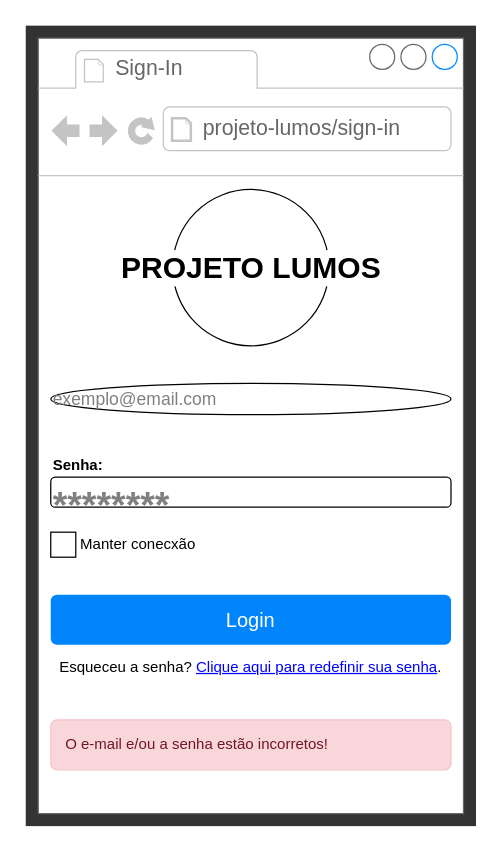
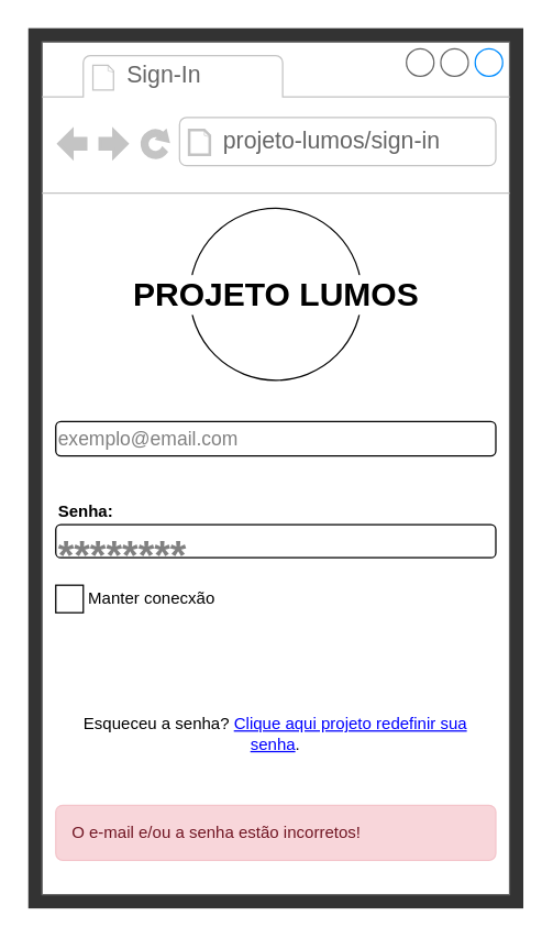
  <mxCell id="0" />
  <mxCell id="1" parent="0" />
  <mxCell id="2" value="" style="group;" vertex="1" connectable="0" parent="1"><mxGeometry width="360" height="640" as="geometry" x="20" y="20" /></mxCell>
  <mxCell id="3" value="" style="shape=rect;fillColor=#333333;strokeColor=none;" vertex="1" parent="2"><mxGeometry width="360" height="640" as="geometry" /></mxCell>
  <mxCell id="4" value="" style="strokeWidth=1;shadow=0;dashed=0;align=center;html=1;shape=mxgraph.mockup.containers.browserWindow;rSize=0;strokeColor=#666666;strokeColor2=#008cff;strokeColor3=#c4c4c4;mainText=,;recursiveResize=0;" vertex="1" parent="2"><mxGeometry x="10" y="10" width="340" height="620" as="geometry" /></mxCell>
- <mxCell id="5" value="&lt;font color=&quot;#000000&quot;&gt;Esqueceu a senha? &lt;/font&gt;&lt;u&gt;Clique aqui para redefinir sua senha&lt;/u&gt;&lt;font color=&quot;#000000&quot;&gt;.&lt;/font&gt;" style="text;html=1;strokeColor=none;fillColor=none;align=center;verticalAlign=middle;whiteSpace=wrap;rounded=0;fontStyle=0;fontColor=#0000FF;" vertex="1" parent="4"><mxGeometry x="10" y="485" width="320" height="35" as="geometry" /></mxCell>
+ <mxCell id="5" value="&lt;font color=&quot;#000000&quot;&gt;Esqueceu a senha? &lt;/font&gt;&lt;u&gt;Clique aqui projeto redefinir sua senha&lt;/u&gt;&lt;font color=&quot;#000000&quot;&gt;.&lt;/font&gt;" style="text;html=1;strokeColor=none;fillColor=none;align=center;verticalAlign=middle;whiteSpace=wrap;rounded=0;fontStyle=0;fontColor=#0000FF;" vertex="1" parent="4"><mxGeometry x="10" y="485" width="320" height="35" as="geometry" /></mxCell>
  <mxCell id="6" value="Sign-In" style="strokeWidth=1;shadow=0;dashed=0;align=center;html=1;shape=mxgraph.mockup.containers.anchor;fontSize=17;fontColor=#666666;align=left;whiteSpace=wrap;" vertex="1" parent="4"><mxGeometry x="60" y="12" width="110" height="26" as="geometry" /></mxCell>
  <mxCell id="7" value="projeto-lumos/sign-in" style="strokeWidth=1;shadow=0;dashed=0;align=center;html=1;shape=mxgraph.mockup.containers.anchor;rSize=0;fontSize=17;fontColor=#666666;align=left;" vertex="1" parent="4"><mxGeometry x="130" y="60" width="200" height="26" as="geometry" /></mxCell>
  <mxCell id="8" value="" style="ellipse;whiteSpace=wrap;html=1;aspect=fixed;" vertex="1" parent="4"><mxGeometry x="107.5" y="121" width="125" height="125" as="geometry" /></mxCell>
  <mxCell id="9" value="PROJETO LUMOS" style="text;strokeColor=none;fillColor=none;html=1;fontSize=24;fontStyle=1;verticalAlign=middle;align=center;labelBackgroundColor=#FFFFFF;" vertex="1" parent="4"><mxGeometry x="5" y="163.5" width="330" height="40" as="geometry" /></mxCell>
- <mxCell id="10" value="&lt;div style=&quot;font-size: 14px;&quot; align=&quot;left&quot;&gt;exemplo@email.com&lt;/div&gt;" style="ellipse;whiteSpace=wrap;html=1;align=left;fontColor=#808080;fontSize=14;" vertex="1" parent="4"><mxGeometry x="10" y="276" width="320" height="25" as="geometry" /></mxCell>
+ <mxCell id="10" value="&lt;div style=&quot;font-size: 14px;&quot; align=&quot;left&quot;&gt;exemplo@email.com&lt;/div&gt;" style="rounded=1;whiteSpace=wrap;html=1;align=left;fontColor=#808080;fontSize=14;" vertex="1" parent="4"><mxGeometry x="10" y="276" width="320" height="25" as="geometry" /></mxCell>
  <mxCell id="11" value="&lt;div style=&quot;font-size: 30px;&quot; align=&quot;left&quot;&gt;&lt;font style=&quot;font-size: 30px;&quot;&gt;&lt;b style=&quot;font-size: 30px;&quot;&gt;********&lt;/b&gt;&lt;/font&gt;&lt;/div&gt;" style="rounded=1;whiteSpace=wrap;html=1;align=left;fontSize=30;verticalAlign=middle;horizontal=1;spacingTop=20;fontColor=#808080;" vertex="1" parent="4"><mxGeometry x="10" y="351" width="320" height="24" as="geometry" /></mxCell>
  <mxCell id="12" value="Senha:" style="text;html=1;strokeColor=none;fillColor=none;align=left;verticalAlign=bottom;whiteSpace=wrap;rounded=0;fontStyle=1" vertex="1" parent="4"><mxGeometry x="10" y="321" width="320" height="30" as="geometry" /></mxCell>
  <mxCell id="13" value="" style="whiteSpace=wrap;html=1;aspect=fixed;" vertex="1" parent="4"><mxGeometry x="10" y="395" width="20" height="20" as="geometry" /></mxCell>
  <mxCell id="14" value="Manter conecxão" style="text;html=1;strokeColor=none;fillColor=none;align=center;verticalAlign=middle;whiteSpace=wrap;rounded=0;" vertex="1" parent="4"><mxGeometry x="30" y="395" width="100" height="20" as="geometry" /></mxCell>
- <mxCell id="15" value="Login" style="html=1;shadow=0;dashed=0;shape=mxgraph.bootstrap.rrect;rSize=5;strokeColor=none;strokeWidth=1;fillColor=#0085FC;fontColor=#FFFFFF;whiteSpace=wrap;align=center;verticalAlign=middle;spacingLeft=0;fontStyle=0;fontSize=16;spacing=5;" vertex="1" parent="4"><mxGeometry x="10" y="445" width="320" height="40" as="geometry" /></mxCell>
- <mxCell id="16" value="O e-mail e/ou a senha estão incorretos!" style="html=1;shadow=0;dashed=0;shape=mxgraph.bootstrap.rrect;rSize=5;strokeColor=#F4C5CB;strokeWidth=1;fillColor=#F8D6DA;fontColor=#711623;whiteSpace=wrap;align=left;verticalAlign=middle;spacingLeft=10;" vertex="1" parent="4"><mxGeometry x="10" y="545" width="320" height="40" as="geometry" /></mxCell>
+ <mxCell id="16" value="O e-mail e/ou a senha estão incorretos!" style="html=1;shadow=0;dashed=0;shape=mxgraph.bootstrap.rrect;rSize=5;strokeColor=#F4C5CB;strokeWidth=1;fillColor=#F8D6DA;fontColor=#711623;whiteSpace=wrap;align=left;verticalAlign=middle;spacingLeft=10;" vertex="1" parent="4"><mxGeometry x="10" y="555" width="320" height="40" as="geometry" /></mxCell>
